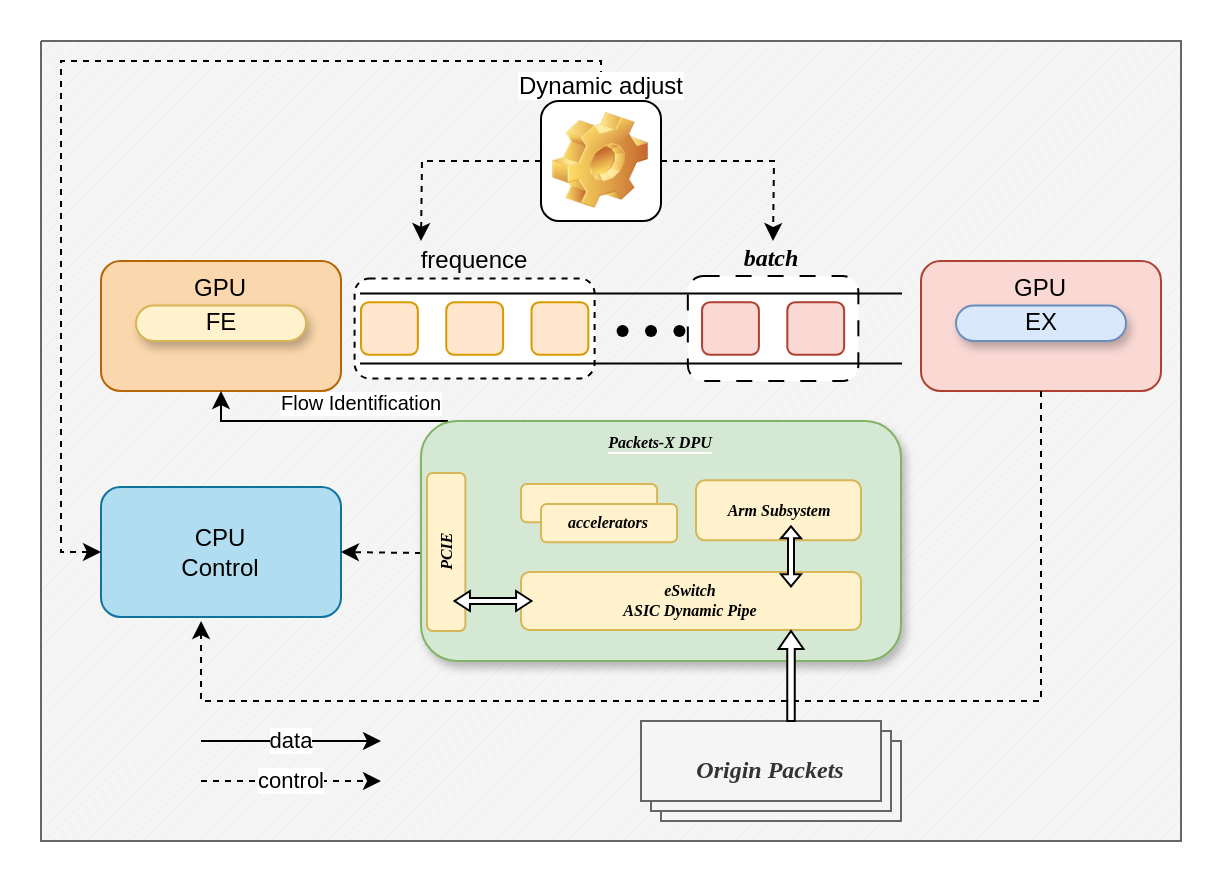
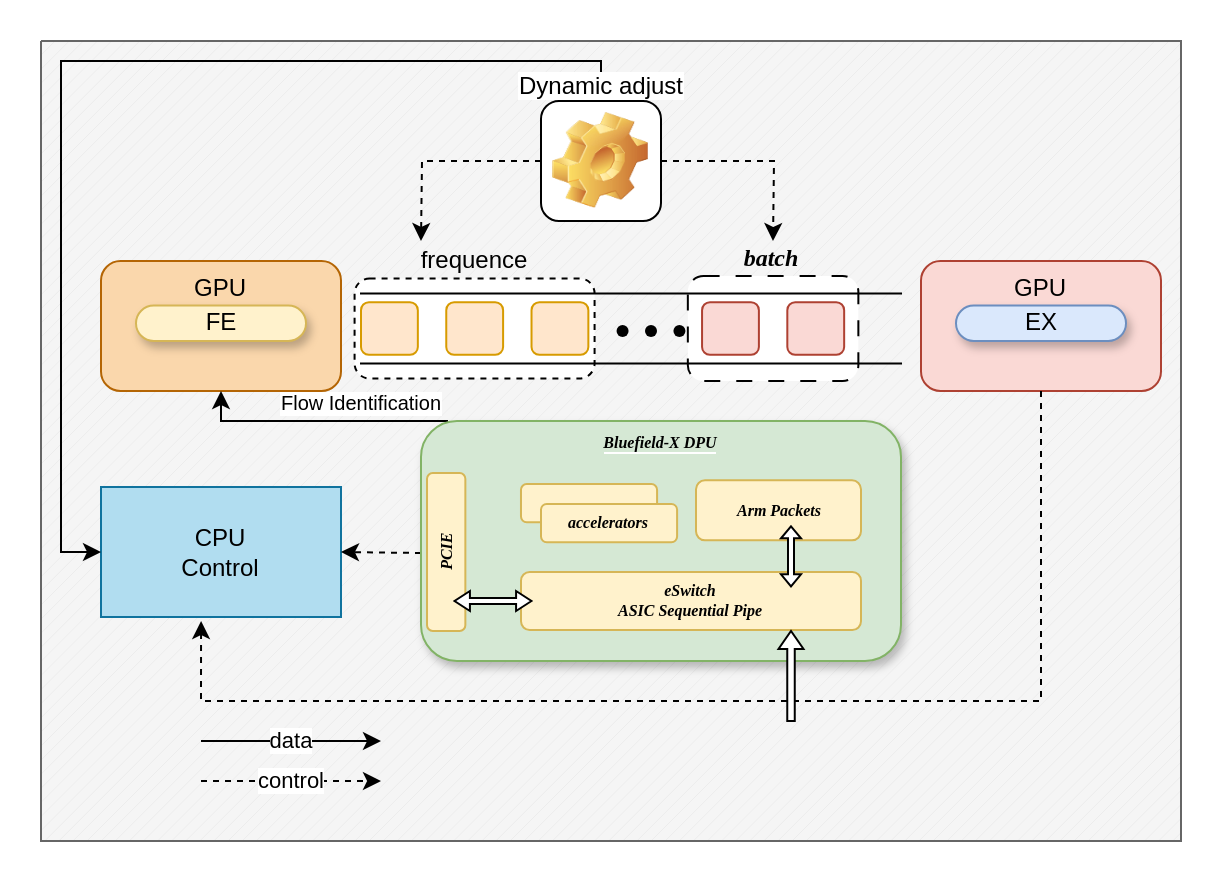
  <mxCell id="0" />
  <mxCell id="1" parent="0" />
  <mxCell id="2" value="" style="verticalLabelPosition=bottom;verticalAlign=top;html=1;shape=mxgraph.basic.patternFillRect;fillStyle=diag;step=5;fillStrokeWidth=0.2;fillStrokeColor=#dddddd;fillColor=#f5f5f5;strokeColor=#666666;fontColor=#333333;" vertex="1" parent="1"><mxGeometry x="20" y="20" width="570" height="400" as="geometry" /></mxCell>
- <mxCell id="3" value="Origin Packets" style="verticalLabelPosition=middle;verticalAlign=middle;html=1;shape=mxgraph.basic.layered_rect;dx=10;outlineConnect=0;whiteSpace=wrap;horizontal=1;fontStyle=3;labelPosition=center;align=center;fontFamily=Times New Roman;fillColor=#f5f5f5;fontColor=#333333;strokeColor=#666666;container=0;" vertex="1" parent="1"><mxGeometry x="320" y="360" width="130" height="50" as="geometry" /></mxCell>
- <mxCell id="4" value="CPU&lt;br&gt;Control" style="rounded=1;whiteSpace=wrap;html=1;fillColor=#b1ddf0;strokeColor=#10739e;container=0;" vertex="1" parent="1"><mxGeometry x="50" y="243" width="120" height="65" as="geometry" /></mxCell>
+ <mxCell id="4" value="CPU&lt;br&gt;Control" style="whiteSpace=wrap;html=1;fillColor=#b1ddf0;strokeColor=#10739e;container=0;rounded=0;" vertex="1" parent="1"><mxGeometry x="50" y="243" width="120" height="65" as="geometry" /></mxCell>
  <mxCell id="5" value="data" style="endArrow=classic;html=1;rounded=0;" edge="1" parent="1"><mxGeometry width="50" height="50" relative="1" as="geometry"><mxPoint x="100" y="370" as="sourcePoint" /><mxPoint x="190" y="370" as="targetPoint" /></mxGeometry></mxCell>
  <mxCell id="6" value="control" style="endArrow=classic;html=1;rounded=0;dashed=1;" edge="1" parent="1"><mxGeometry width="50" height="50" relative="1" as="geometry"><mxPoint x="100" y="390" as="sourcePoint" /><mxPoint x="190" y="390" as="targetPoint" /><mxPoint as="offset" /></mxGeometry></mxCell>
  <mxCell id="7" value="" style="endArrow=classic;html=1;rounded=0;entryX=1;entryY=0.5;entryDx=0;entryDy=0;dashed=1;" edge="1" parent="1" target="4"><mxGeometry width="50" height="50" relative="1" as="geometry"><mxPoint x="210" y="276" as="sourcePoint" /><mxPoint x="269" y="130" as="targetPoint" /><Array as="points" /></mxGeometry></mxCell>
  <mxCell id="8" value="GPU&lt;br&gt;" style="rounded=1;whiteSpace=wrap;html=1;fillColor=#fad7ac;strokeColor=#b46504;verticalAlign=top;container=0;" vertex="1" parent="1"><mxGeometry x="50" y="130" width="120" height="65" as="geometry" /></mxCell>
  <mxCell id="9" value="" style="endArrow=classic;html=1;rounded=0;entryX=0.5;entryY=1;entryDx=0;entryDy=0;exitX=0.5;exitY=1;exitDx=0;exitDy=0;" edge="1" parent="1" source="20" target="8"><mxGeometry width="50" height="50" relative="1" as="geometry"><mxPoint x="210" y="330" as="sourcePoint" /><mxPoint x="260" y="280" as="targetPoint" /><Array as="points"><mxPoint x="223" y="210" /><mxPoint x="110" y="210" /></Array></mxGeometry></mxCell>
  <mxCell id="10" value="Flow Identification" style="edgeLabel;html=1;align=center;verticalAlign=bottom;resizable=0;points=[];fontSize=10;labelPosition=center;verticalLabelPosition=middle;container=0;" vertex="1" connectable="0" parent="9"><mxGeometry x="-0.086" y="-1" relative="1" as="geometry"><mxPoint as="offset" /></mxGeometry></mxCell>
  <mxCell id="11" value="GPU" style="rounded=1;whiteSpace=wrap;html=1;fillColor=#fad9d5;strokeColor=#ae4132;verticalAlign=top;container=0;" vertex="1" parent="1"><mxGeometry x="460" y="130" width="120" height="65" as="geometry" /></mxCell>
  <mxCell id="12" value="" style="endArrow=classic;html=1;rounded=0;entryX=0.417;entryY=1.031;entryDx=0;entryDy=0;dashed=1;exitX=0.5;exitY=1;exitDx=0;exitDy=0;entryPerimeter=0;" edge="1" parent="1" source="11" target="4"><mxGeometry width="50" height="50" relative="1" as="geometry"><mxPoint x="220" y="286" as="sourcePoint" /><mxPoint x="180" y="286" as="targetPoint" /><Array as="points"><mxPoint x="520" y="350" /><mxPoint x="100" y="350" /></Array></mxGeometry></mxCell>
  <mxCell id="13" value="FE" style="rounded=1;whiteSpace=wrap;html=1;arcSize=50;fillColor=#fff2cc;strokeColor=#d6b656;shadow=1;fillStyle=auto;container=0;" vertex="1" parent="1"><mxGeometry x="67.5" y="152.25" width="85" height="17.75" as="geometry" /></mxCell>
  <mxCell id="14" value="" style="edgeStyle=orthogonalEdgeStyle;rounded=0;orthogonalLoop=1;jettySize=auto;html=1;dashed=1;" edge="1" parent="1" source="17"><mxGeometry relative="1" as="geometry"><mxPoint x="386" y="120" as="targetPoint" /></mxGeometry></mxCell>
  <mxCell id="15" style="edgeStyle=orthogonalEdgeStyle;rounded=0;orthogonalLoop=1;jettySize=auto;html=1;exitX=0;exitY=0.5;exitDx=0;exitDy=0;dashed=1;" edge="1" parent="1" source="17"><mxGeometry relative="1" as="geometry"><mxPoint x="210" y="120" as="targetPoint" /></mxGeometry></mxCell>
- <mxCell id="16" style="edgeStyle=orthogonalEdgeStyle;rounded=0;orthogonalLoop=1;jettySize=auto;html=1;entryX=0;entryY=0.5;entryDx=0;entryDy=0;dashed=1;" edge="1" parent="1" source="17" target="4"><mxGeometry relative="1" as="geometry"><Array as="points"><mxPoint x="300" y="30" /><mxPoint x="30" y="30" /><mxPoint x="30" y="276" /></Array></mxGeometry></mxCell>
+ <mxCell id="16" style="edgeStyle=orthogonalEdgeStyle;rounded=0;orthogonalLoop=1;jettySize=auto;html=1;entryX=0;entryY=0.5;entryDx=0;entryDy=0;dashed=0;" edge="1" parent="1" source="17" target="4"><mxGeometry relative="1" as="geometry"><Array as="points"><mxPoint x="300" y="30" /><mxPoint x="30" y="30" /><mxPoint x="30" y="276" /></Array></mxGeometry></mxCell>
  <mxCell id="17" value="Dynamic adjust" style="icon;html=1;image=img/clipart/Gear_128x128.png;labelPosition=center;verticalLabelPosition=top;align=center;verticalAlign=bottom;container=0;" vertex="1" parent="1"><mxGeometry x="270" y="50" width="60" height="60" as="geometry" /></mxCell>
  <mxCell id="18" value="EX" style="rounded=1;whiteSpace=wrap;html=1;arcSize=50;fillColor=#dae8fc;strokeColor=#6c8ebf;shadow=1;fillStyle=auto;container=0;" vertex="1" parent="1"><mxGeometry x="477.5" y="152.25" width="85" height="17.75" as="geometry" /></mxCell>
- <mxCell id="19" value="&lt;span style=&quot;background-color: rgb(213, 232, 212); font-size: 8px;&quot;&gt;Packets-X DPU&lt;/span&gt;" style="rounded=1;whiteSpace=wrap;html=1;fontStyle=3;fontFamily=Times New Roman;labelBackgroundColor=default;labelBorderColor=none;verticalAlign=top;fillColor=#d5e8d4;strokeColor=#82b366;shadow=1;fontSize=8;container=0;" vertex="1" parent="1"><mxGeometry x="210" y="210" width="240" height="120" as="geometry" /></mxCell>
+ <mxCell id="19" value="&lt;span style=&quot;background-color: rgb(213, 232, 212); font-size: 8px;&quot;&gt;Bluefield-X DPU&lt;/span&gt;" style="rounded=1;whiteSpace=wrap;html=1;fontStyle=3;fontFamily=Times New Roman;labelBackgroundColor=default;labelBorderColor=none;verticalAlign=top;fillColor=#d5e8d4;strokeColor=#82b366;shadow=1;fontSize=8;container=0;" vertex="1" parent="1"><mxGeometry x="210" y="210" width="240" height="120" as="geometry" /></mxCell>
  <mxCell id="20" value="&lt;font style=&quot;font-size: 8px;&quot;&gt;&lt;span style=&quot;font-size: 8px;&quot;&gt;&lt;span style=&quot;font-size: 8px;&quot;&gt;PCIE&lt;br style=&quot;font-size: 8px;&quot;&gt;&lt;/span&gt;&lt;/span&gt;&lt;/font&gt;" style="rounded=1;html=1;fillColor=#fff2cc;strokeColor=#d6b656;direction=west;fontStyle=3;verticalAlign=middle;horizontal=0;whiteSpace=wrap;fontSize=8;fontFamily=Times New Roman;container=0;" vertex="1" parent="1"><mxGeometry x="213" y="236" width="19.17" height="79" as="geometry" /></mxCell>
- <mxCell id="21" value="&lt;font style=&quot;font-size: 8px;&quot;&gt;eSwitch&lt;br&gt;&lt;span style=&quot;font-size: 8px;&quot;&gt;&lt;span style=&quot;font-size: 8px;&quot;&gt;ASIC Dynamic Pipe&lt;br style=&quot;font-size: 8px;&quot;&gt;&lt;/span&gt;&lt;/span&gt;&lt;/font&gt;" style="rounded=1;html=1;fillColor=#fff2cc;strokeColor=#d6b656;direction=north;fontStyle=3;verticalAlign=middle;horizontal=1;whiteSpace=wrap;fontSize=8;fontFamily=Times New Roman;container=0;" vertex="1" parent="1"><mxGeometry x="260" y="285.5" width="170" height="29" as="geometry" /></mxCell>
- <mxCell id="22" value="&lt;font style=&quot;font-size: 8px;&quot;&gt;&lt;span style=&quot;font-size: 8px;&quot;&gt;&lt;span style=&quot;font-size: 8px;&quot;&gt;Arm Subsystem&lt;br style=&quot;font-size: 8px;&quot;&gt;&lt;/span&gt;&lt;/span&gt;&lt;/font&gt;" style="rounded=1;html=1;fillColor=#fff2cc;strokeColor=#d6b656;direction=north;fontStyle=3;verticalAlign=middle;horizontal=1;whiteSpace=wrap;fontSize=8;fontFamily=Times New Roman;container=0;" vertex="1" parent="1"><mxGeometry x="347.5" y="239.66" width="82.5" height="30" as="geometry" /></mxCell>
+ <mxCell id="21" value="&lt;font style=&quot;font-size: 8px;&quot;&gt;eSwitch&lt;br&gt;&lt;span style=&quot;font-size: 8px;&quot;&gt;&lt;span style=&quot;font-size: 8px;&quot;&gt;ASIC Sequential Pipe&lt;br style=&quot;font-size: 8px;&quot;&gt;&lt;/span&gt;&lt;/span&gt;&lt;/font&gt;" style="rounded=1;html=1;fillColor=#fff2cc;strokeColor=#d6b656;direction=north;fontStyle=3;verticalAlign=middle;horizontal=1;whiteSpace=wrap;fontSize=8;fontFamily=Times New Roman;container=0;" vertex="1" parent="1"><mxGeometry x="260" y="285.5" width="170" height="29" as="geometry" /></mxCell>
+ <mxCell id="22" value="&lt;font style=&quot;font-size: 8px;&quot;&gt;&lt;span style=&quot;font-size: 8px;&quot;&gt;&lt;span style=&quot;font-size: 8px;&quot;&gt;Arm Packets&lt;br style=&quot;font-size: 8px;&quot;&gt;&lt;/span&gt;&lt;/span&gt;&lt;/font&gt;" style="rounded=1;html=1;fillColor=#fff2cc;strokeColor=#d6b656;direction=north;fontStyle=3;verticalAlign=middle;horizontal=1;whiteSpace=wrap;fontSize=8;fontFamily=Times New Roman;container=0;" vertex="1" parent="1"><mxGeometry x="347.5" y="239.66" width="82.5" height="30" as="geometry" /></mxCell>
  <mxCell id="23" value="&lt;font style=&quot;font-size: 8px;&quot;&gt;&lt;span style=&quot;font-size: 8px;&quot;&gt;&lt;span style=&quot;font-size: 8px;&quot;&gt;&lt;br style=&quot;font-size: 8px;&quot;&gt;&lt;/span&gt;&lt;/span&gt;&lt;/font&gt;" style="rounded=1;html=1;fillColor=#fff2cc;strokeColor=#d6b656;direction=north;fontStyle=3;verticalAlign=middle;horizontal=1;whiteSpace=wrap;fontSize=8;fontFamily=Times New Roman;container=0;" vertex="1" parent="1"><mxGeometry x="260" y="241.5" width="68.05" height="19.17" as="geometry" /></mxCell>
  <mxCell id="24" value="&lt;font style=&quot;font-size: 8px;&quot;&gt;&lt;span style=&quot;font-size: 8px;&quot;&gt;&lt;span style=&quot;font-size: 8px;&quot;&gt;accelerators&lt;br style=&quot;font-size: 8px;&quot;&gt;&lt;/span&gt;&lt;/span&gt;&lt;/font&gt;" style="rounded=1;html=1;fillColor=#fff2cc;strokeColor=#d6b656;direction=north;fontStyle=3;verticalAlign=middle;horizontal=1;whiteSpace=wrap;fontSize=8;fontFamily=Times New Roman;container=0;" vertex="1" parent="1"><mxGeometry x="270" y="251.5" width="68.05" height="19.17" as="geometry" /></mxCell>
  <mxCell id="25" value="" style="shape=doubleArrow;direction=south;whiteSpace=wrap;html=1;fontFamily=Times New Roman;fontStyle=3;container=0;" vertex="1" parent="1"><mxGeometry x="390" y="262.67" width="10" height="30" as="geometry" /></mxCell>
  <mxCell id="26" value="" style="shape=doubleArrow;direction=south;whiteSpace=wrap;html=1;rotation=90;fontFamily=Times New Roman;fontStyle=3;container=0;" vertex="1" parent="1"><mxGeometry x="241" y="280.77" width="10" height="38.47" as="geometry" /></mxCell>
  <mxCell id="27" value="" style="shape=singleArrow;direction=north;whiteSpace=wrap;html=1;container=0;" vertex="1" parent="1"><mxGeometry x="388.75" y="315" width="12.5" height="45" as="geometry" /></mxCell>
  <mxCell id="28" value="frequence" style="rounded=1;whiteSpace=wrap;html=1;verticalAlign=bottom;labelPosition=center;verticalLabelPosition=top;align=center;dashed=1;container=0;" vertex="1" parent="1"><mxGeometry x="176.79" y="138.75" width="120" height="50" as="geometry" /></mxCell>
  <mxCell id="29" value="&lt;i&gt;&lt;b&gt;&lt;font face=&quot;Times New Roman&quot;&gt;batch&lt;/font&gt;&lt;/b&gt;&lt;/i&gt;" style="rounded=1;whiteSpace=wrap;html=1;gradientColor=none;dashed=1;dashPattern=8 8;labelPosition=center;verticalLabelPosition=top;align=center;verticalAlign=bottom;container=0;" vertex="1" parent="1"><mxGeometry x="343.421" y="137.5" width="85.263" height="52.5" as="geometry" /></mxCell>
  <mxCell id="30" value="" style="shape=partialRectangle;whiteSpace=wrap;html=1;left=0;right=0;fillColor=none;container=0;" vertex="1" parent="1"><mxGeometry x="180" y="146.25" width="270" height="35" as="geometry" /></mxCell>
  <mxCell id="31" value="" style="rounded=1;whiteSpace=wrap;html=1;fillColor=#fad9d5;strokeColor=#ae4132;container=0;" vertex="1" parent="1"><mxGeometry x="350.526" y="150.625" width="28.421" height="26.25" as="geometry" /></mxCell>
  <mxCell id="32" value="" style="rounded=1;whiteSpace=wrap;html=1;fillColor=#fad9d5;strokeColor=#ae4132;container=0;" vertex="1" parent="1"><mxGeometry x="393.158" y="150.625" width="28.421" height="26.25" as="geometry" /></mxCell>
  <mxCell id="33" value="" style="rounded=1;whiteSpace=wrap;html=1;fillColor=#ffe6cc;strokeColor=#d79b00;container=0;" vertex="1" parent="1"><mxGeometry x="180" y="150.625" width="28.421" height="26.25" as="geometry" /></mxCell>
  <mxCell id="34" value="" style="rounded=1;whiteSpace=wrap;html=1;fillColor=#ffe6cc;strokeColor=#d79b00;container=0;" vertex="1" parent="1"><mxGeometry x="222.632" y="150.625" width="28.421" height="26.25" as="geometry" /></mxCell>
  <mxCell id="35" value="" style="shape=waypoint;sketch=0;fillStyle=solid;size=6;pointerEvents=1;points=[];fillColor=none;resizable=0;rotatable=0;perimeter=centerPerimeter;snapToPoint=1;container=0;" vertex="1" parent="1"><mxGeometry x="300.789" y="155" width="20" height="20" as="geometry" /></mxCell>
  <mxCell id="36" value="" style="shape=waypoint;sketch=0;fillStyle=solid;size=6;pointerEvents=1;points=[];fillColor=none;resizable=0;rotatable=0;perimeter=centerPerimeter;snapToPoint=1;container=0;" vertex="1" parent="1"><mxGeometry x="315" y="155" width="20" height="20" as="geometry" /></mxCell>
  <mxCell id="37" value="" style="shape=waypoint;sketch=0;fillStyle=solid;size=6;pointerEvents=1;points=[];fillColor=none;resizable=0;rotatable=0;perimeter=centerPerimeter;snapToPoint=1;container=0;" vertex="1" parent="1"><mxGeometry x="329.211" y="155" width="20" height="20" as="geometry" /></mxCell>
  <mxCell id="38" value="" style="rounded=1;whiteSpace=wrap;html=1;fillColor=#ffe6cc;strokeColor=#d79b00;container=0;" vertex="1" parent="1"><mxGeometry x="265.263" y="150.625" width="28.421" height="26.25" as="geometry" /></mxCell>
